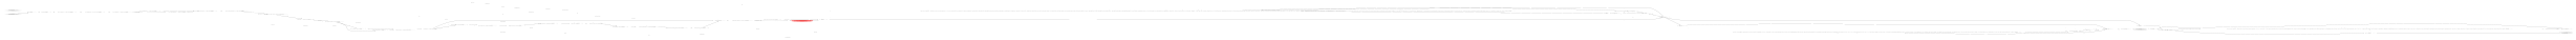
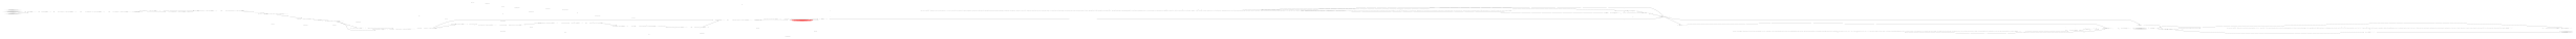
  digraph {
    fontname="JetBrains Mono"
    rankdir=LR
    node [fillcolor=white fontname="JetBrains Mono" shape=ellipse style=filled]
    edge [fontname="JetBrains Mono" style=bold]
    n1 [fillcolor=lightgray label="testStressGetRealtime['0', '1', '0']" shape=diamond]
    n2 [label="clearIndex()@@@3@@@['1', '1', '1']"]
    n3 [label="assertU(commit())@@@4@@@['1', '1', '1']"]
    n4 [label="final int maxConcurrentCommits = nWriteThreads@@@13@@@['1', '1', '1']"]
    n5 [label="verbose(\"maxConcurrentCommits=\",maxConcurrentCommits)@@@25@@@['1', '1', '0']"]
    n6 [label="final int percentRealtimeQuery = 60@@@14@@@['1', '1', '0']"]
    n7 [label="final int percentRealtimeQuery = 75@@@14@@@['0', '0', '1']"]
    n8 [label="Thread thread = new Thread(\"WRITER\" + i){@Override public void run(){try {while (operations.get() > 0) {int oper = rand.nextInt(100)if (oper < commitPercent) {if (numCommitting.incrementAndGet() <= maxConcurrentCommits) {Map<Integer,DocInfo> newCommittedModellong versionsynchronized (globalLock) {newCommittedModel = new HashMap<Integer,DocInfo>(model)version = snapshotCount++}if (rand.nextInt(100) < softCommitPercent) {verbose(\"softCommit start\")assertU(TestHarness.commit(\"softCommit\",\"true\"))verbose(\"softCommit end\")}{verbose(\"hardCommit start\")assertU(commit())verbose(\"hardCommit end\")}synchronized (globalLock) {if (version >= committedModelClock) {if (VERBOSE) {verbose(\"installing new committedModel version=\" + committedModelClock)}committedModel = newCommittedModelcommittedModelClock = version}}}numCommitting.decrementAndGet()continue}int id = rand.nextInt(ndocs)Object sync = syncArr(id(boolean before = rand.nextBoolean()if (before) {lastId = id}DocInfo info = model.get(id)long val = info.vallong nextVal = Math.abs(val) + 1if (oper < commitPercent + deletePercent) {verbose(\"deleting id\",id,\"val=\",nextVal)Long version = deleteAndGetVersion(Integer.toString(id),null)assertTrue(version < 0)synchronized (model) {DocInfo currInfo = model.get(id)if (Math.abs(version) > Math.abs(currInfo.version)) {model.put(id,new DocInfo(version,-nextVal))}}verbose(\"deleting id\",id,\"val=\",nextVal,\"DONE\")}if (oper < commitPercent + deletePercent + deleteByQueryPercent) {verbose(\"deleteByQyery id\",id,\"val=\",nextVal)Long version = deleteByQueryAndGetVersion(\"id:\" + Integer.toString(id),null)assertTrue(version < 0)synchronized (model) {DocInfo currInfo = model.get(id)if (Math.abs(version) > Math.abs(currInfo.version)) {model.put(id,new DocInfo(version,-nextVal))}}verbose(\"deleteByQyery id\",id,\"val=\",nextVal,\"DONE\")}{verbose(\"adding id\",id,\"val=\",nextVal)Long version = addAndGetVersion(sdoc(\"id\",Integer.toString(id),field,Long.toString(nextVal)),null)assertTrue(version > 0)synchronized (model) {DocInfo currInfo = model.get(id)if (version > currInfo.version) {model.put(id,new DocInfo(version,nextVal))}}if (VERBOSE) {verbose(\"adding id\",id,\"val=\",nextVal,\"DONE\")}}if (!before) {lastId = id}}}catch (Throwable e) }}@@@23@@@['1', '1', '1']"]
    n9 [label="verbose(\"operations=\",operations)@@@26@@@['1', '1', '0']"]
    n10 [label="final AtomicLong operations = new AtomicLong(50000)@@@15@@@['1', '1', '1']"]
    n11 [label="verbose(\"percentRealtimeQuery=\",percentRealtimeQuery)@@@24@@@['1', '1', '0']"]
    n12 [label="Thread thread = new Thread(\"READER\" + i){@Override public void run(){try {while (operations.decrementAndGet() >= 0) {int id = rand.nextInt(100) < 25? lastId: rand.nextInt(ndocs)boolean realTime = rand.nextInt(100) < percentRealtimeQueryDocInfo infoif (realTime) {info = model.get(id)}{synchronized (this) {info = committedModel.get(id)}}if (VERBOSE) {verbose(\"querying id\",id)}SolrQueryRequest sreqif (realTime) {sreq = req(\"wt\",\"json\",\"qt\",\"/get\",\"ids\",Integer.toString(id))}{sreq = req(\"wt\",\"json\",\"q\",\"id:\" + Integer.toString(id),\"omitHeader\",\"true\")}String response = h.query(sreq)Map rsp = (Map)ObjectBuilder.fromJSON(response)List doclist = (List)(((Map)rsp.get(\"response\")).get(\"docs\"))if (doclist.size() == 0) {}{assertEquals(1,doclist.size())long foundVal = (Long)(((Map)doclist.get(0)).get(field))long foundVer = (Long)(((Map)doclist.get(0)).get(\"_version_\"))if (foundVal < Math.abs(info.val) || (foundVer == info.version && foundVal != info.val)) {verbose(\"ERROR, id=\",id,\"found=\",response,\"model\",info)assertTrue(false)}}}}catch (Throwable e) }}@@@184@@@['1', '1', '0']"]
    n13 [label="Thread thread = new Thread(\"READER\" + i){@Override public void run(){try {while (operations.decrementAndGet() >= 0) {int id = rand.nextInt(100) < 25? lastId: rand.nextInt(ndocs)boolean realTime = rand.nextInt(100) < percentRealtimeQueryDocInfo infoif (realTime) {info = model.get(id)}{synchronized (globalLock) {info = committedModel.get(id)}}if (VERBOSE) {verbose(\"querying id\",id)}SolrQueryRequest sreqif (realTime) {sreq = req(\"wt\",\"json\",\"qt\",\"/get\",\"ids\",Integer.toString(id))}{sreq = req(\"wt\",\"json\",\"q\",\"id:\" + Integer.toString(id),\"omitHeader\",\"true\")}String response = h.query(sreq)Map rsp = (Map)ObjectBuilder.fromJSON(response)List doclist = (List)(((Map)rsp.get(\"response\")).get(\"docs\"))if (doclist.size() == 0) {}{assertEquals(1,doclist.size())long foundVal = (Long)(((Map)doclist.get(0)).get(field))long foundVer = (Long)(((Map)doclist.get(0)).get(\"_version_\"))if (foundVer < Math.abs(info.version) || (foundVer == info.version && foundVal != info.val)) {verbose(\"ERROR, id=\",id,\"found=\",response,\"model\",info)assertTrue(false)}}}}catch (Throwable e) }}@@@124@@@['0', '0', '1']"]
    n14 [label="threads.add(thread)@@@119@@@['0', '0', '1']"]
    n15 [label="threads.add(thread)@@@179@@@['1', '1', '0']"]
    n16 [label="final int commitPercent = 5 + random().nextInt(20)@@@5@@@['1', '1', '1']"]
    n17 [label="initModel(ndocs)@@@17@@@['1', '1', '1']"]
    n18 [label="verbose(\"softCommitPercent=\",softCommitPercent)@@@18@@@['1', '1', '0']"]
    n19 [label="verbose(\"deletePercent=\",deletePercent)@@@19@@@['1', '1', '0']"]
    n20 [label="verbose(\"deleteByQueryPercent=\",deleteByQueryPercent)@@@20@@@['1', '1', '0']"]
    n21 [label="int nReadThreads = 5 + random().nextInt(25)@@@16@@@['1', '1', '1']"]
    n22 [label="threads.add(thread)@@@233@@@['1', '1', '0']"]
    n23 [label="verbose(\"nWriteThreads=\",nWriteThreads)@@@22@@@['1', '1', '0']"]
    n24 [label="verbose(\"nReadThreads=\",nReadThreads)@@@23@@@['1', '1', '0']"]
    n25 [label="i < nReadThreads@@@182@@@['1', '1', '0']" shape=diamond]
    n26 [label="i < nReadThreads@@@122@@@['0', '0', '1']" shape=diamond]
    n27 [label="verbose(\"commitPercent=\",commitPercent)@@@17@@@['1', '1', '0']"]
    n28 [label="thread.start()@@@236@@@['1', '1', '0']"]
    n29 [label="threads.add(thread)@@@173@@@['0', '0', '1']"]
    n30 [label="i++@@@123@@@['0', '0', '1']"]
    n31 [label="thread.start()@@@176@@@['0', '0', '1']"]
    n32 [label="final AtomicInteger numCommitting = new AtomicInteger()@@@18@@@['1', '1', '1']"]
    n33 [label="i++@@@22@@@['1', '1', '1']"]
    n34 [label="i < nWriteThreads@@@21@@@['1', '1', '1']" shape=diamond]
+   n35 [fillcolor=lightgray label="testStressGetRealtimeVersions['0', '0', '1']" shape=diamond]
    n36 [label="verbose(\"ndocs=\",ndocs)@@@21@@@['1', '1', '0']"]
    n37 [label="final int softCommitPercent = 30 + random().nextInt(75)@@@6@@@['1', '1', '1']"]
    n38 [label="final int deletePercent = 4 + random().nextInt(25)@@@7@@@['1', '1', '1']"]
    n39 [label="final int deleteByQueryPercent = 1 + random().nextInt(5)@@@8@@@['0', '0', '1']"]
    n40 [label="final int deleteByQueryPercent = 1 + random().nextInt(5)@@@8@@@['1', '1', '0']"]
    n41 [label="i++@@@183@@@['1', '1', '0']"]
    n42 [label="final int ndocs = 5 + (random().nextBoolean()? random().nextInt(25): random().nextInt(200))@@@11@@@['1', '1', '1']"]
    n43 [label="int nWriteThreads = 5 + random().nextInt(25)@@@12@@@['1', '1', '1']"]
    n44 [fillcolor=lightgray label="thread.join()@@@239@@@['1', '1', '0']"]
    n45 [label="final int optimisticPercent = 1 + random().nextInt(50)@@@9@@@['1', '1', '1']"]
    n46 [label="final int optimisticCorrectPercent = 25 + random().nextInt(70)@@@10@@@['1', '1', '1']"]
    n47 [label="int i = 0@@@181@@@['1', '1', '0']"]
    n48 [label="int i = 0@@@121@@@['0', '0', '1']"]
    n49 [fillcolor=red label="List<Thread> threads = new ArrayList<>()@@@29@@@['0', '1', '0']"]
    n50 [label="List<Thread> threads = new ArrayList<Thread>()@@@19@@@['1', '0', '1']"]
    n51 [label="int i = 0@@@20@@@['1', '1', '1']"]
    n52 [fillcolor=lightgray label="thread.join()@@@179@@@['0', '0', '1']"]
    n53 [fillcolor=lightgray label="testStressGetRealtime['1', '0', '0']" shape=diamond]
    n1 -> n2 [style=solid]
    n2 -> n3
    n3 -> n16
    n4 -> n5 [label=maxConcurrentCommits style=solid]
    n4 -> n6
    n4 -> n7
    n4 -> n8 [label=maxConcurrentCommits style=solid]
    n5 -> n9
    n6 -> n7 [label=0 style=dashed]
    n6 -> n10
    n6 -> n11 [label=percentRealtimeQuery style=solid]
    n6 -> n12 [label=percentRealtimeQuery style=solid]
    n7 -> n10
    n7 -> n13 [label=percentRealtimeQuery style=solid]
    n8 -> n14 [label=thread style=solid]
    n8 -> n14
    n8 -> n15
    n8 -> n15 [label=thread style=solid]
    n9 -> n17
    n10 -> n9 [label=operations style=solid]
    n10 -> n21
    n11 -> n5
    n12 -> n22 [label=thread style=solid]
    n12 -> n22
    n13 -> n29
    n13 -> n29 [label=thread style=solid]
    n14 -> n15 [label=true style=dotted]
    n14 -> n33
    n15 -> n33
    n16 -> n8 [label=commitPercent style=solid]
    n16 -> n27 [label=commitPercent style=solid]
    n16 -> n37
    n17 -> n32
    n18 -> n19
    n19 -> n20
    n20 -> n36
    n21 -> n17
    n21 -> n24 [label=nReadThreads style=solid]
    n21 -> n25 [label=nReadThreads style=solid]
    n21 -> n26 [label=nReadThreads style=solid]
    n21 -> n27
    n22 -> n41
    n23 -> n24
    n24 -> n11
    n25 -> n12
    n25 -> n12 [label=true style=dotted]
    n25 -> n22 [label=true style=dotted]
    n25 -> n28
    n26 -> n13
    n26 -> n13 [label=true style=dotted]
    n26 -> n29 [label=true style=dotted]
    n26 -> n30 [label=true style=dotted]
    n26 -> n31
    n27 -> n18
    n28 -> n44
    n29 -> n30
    n30 -> n13 [label=i style=solid]
    n30 -> n26 [label=i style=solid]
    n30 -> n26
    n31 -> n52
    n32 -> n49
    n32 -> n50
    n33 -> n8 [label=i style=solid]
    n33 -> n34
    n33 -> n34 [label=i style=solid]
    n34 -> n8
    n34 -> n8 [label=true style=dotted]
    n34 -> n14 [label=i style=dotted]
    n34 -> n33 [label=true style=dotted]
    n34 -> n47
    n34 -> n48
+   n35 -> n2
    n36 -> n23
    n37 -> n8 [label=softCommitPercent style=solid]
    n37 -> n18 [label=softCommitPercent style=solid]
    n37 -> n38
    n38 -> n8 [label=deletePercent style=solid]
    n38 -> n19 [label=deletePercent style=solid]
    n38 -> n39
    n38 -> n40
    n39 -> n8 [label=deleteByQueryPercent style=solid]
    n39 -> n45
    n40 -> n8 [label=deleteByQueryPercent style=solid]
    n40 -> n20 [label=deleteByQueryPercent style=solid]
    n40 -> n39 [label=0 style=dashed]
    n40 -> n45
    n41 -> n12 [label=i style=solid]
    n41 -> n25
    n41 -> n25 [label=i style=solid]
    n42 -> n8 [label=ndocs style=solid]
    n42 -> n12 [label=ndocs style=solid]
    n42 -> n13 [label=ndocs style=solid]
    n42 -> n17 [label=ndocs style=solid]
    n42 -> n36 [label=ndocs style=solid]
    n42 -> n43
    n43 -> n4
    n43 -> n4 [label=nWriteThreads style=solid]
    n43 -> n23 [label=nWriteThreads style=solid]
    n43 -> n34 [label=nWriteThreads style=solid]
    n45 -> n8 [label=optimisticPercent style=solid]
    n45 -> n46
    n46 -> n8 [label=optimisticCorrectPercent style=solid]
    n46 -> n42
    n47 -> n12 [label=i style=solid]
    n47 -> n25 [label=i style=solid]
    n47 -> n25
    n47 -> n41 [label=i style=solid]
    n48 -> n13 [label=i style=solid]
    n48 -> n26 [label=i style=solid]
    n48 -> n26
    n48 -> n30 [label=i style=solid]
    n49 -> n51
    n50 -> n49 [label=0 style=dashed]
    n50 -> n51
    n51 -> n8 [label=i style=solid]
    n51 -> n33 [label=i style=dotted]
    n51 -> n34 [label=i style=solid]
    n51 -> n34
    n52 -> n41 [label=true style=dotted]
    n53 -> n2
  }
